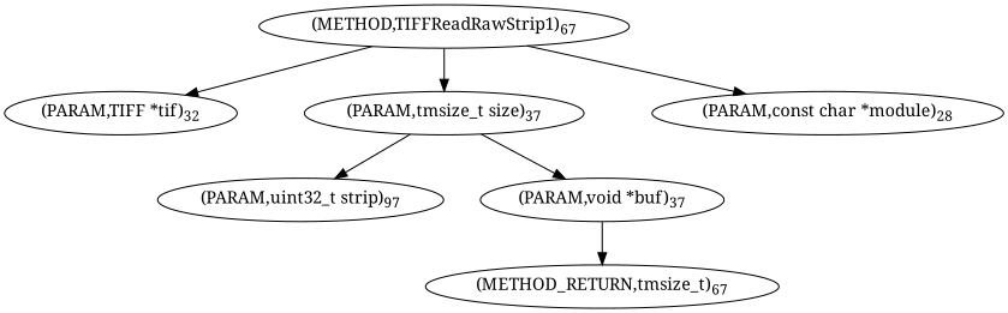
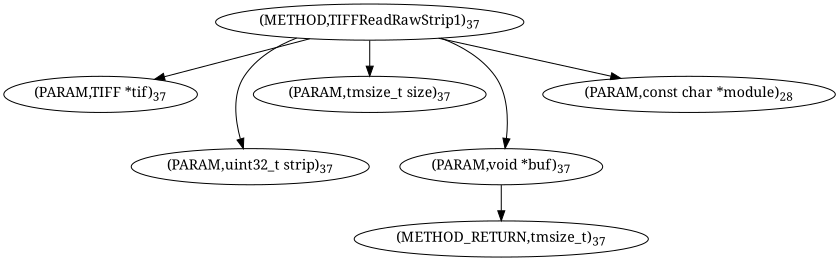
  digraph {
    fontname="Noto Serif"
    node [fontname="Noto Serif"]
    edge [fontname="Noto Serif"]
-   n1 [label=<(METHOD,TIFFReadRawStrip1)<SUB>67</SUB>>]
-   n2 [label=<(PARAM,TIFF *tif)<SUB>32</SUB>>]
-   n3 [label=<(PARAM,uint32_t strip)<SUB>97</SUB>>]
+   n1 [label=<(METHOD,TIFFReadRawStrip1)<SUB>37</SUB>>]
+   n2 [label=<(PARAM,TIFF *tif)<SUB>37</SUB>>]
+   n3 [label=<(PARAM,uint32_t strip)<SUB>37</SUB>>]
    n4 [label=<(PARAM,void *buf)<SUB>37</SUB>>]
    n5 [label=<(PARAM,tmsize_t size)<SUB>37</SUB>>]
    n6 [label=<(PARAM,const char *module)<SUB>28</SUB>>]
-   n7 [label=<(METHOD_RETURN,tmsize_t)<SUB>67</SUB>>]
+   n7 [label=<(METHOD_RETURN,tmsize_t)<SUB>37</SUB>>]
    n1 -> n2
-   n5 -> n3
-   n5 -> n4
+   n1 -> n3
+   n1 -> n4
    n1 -> n5
    n1 -> n6
    n4 -> n7
  }
